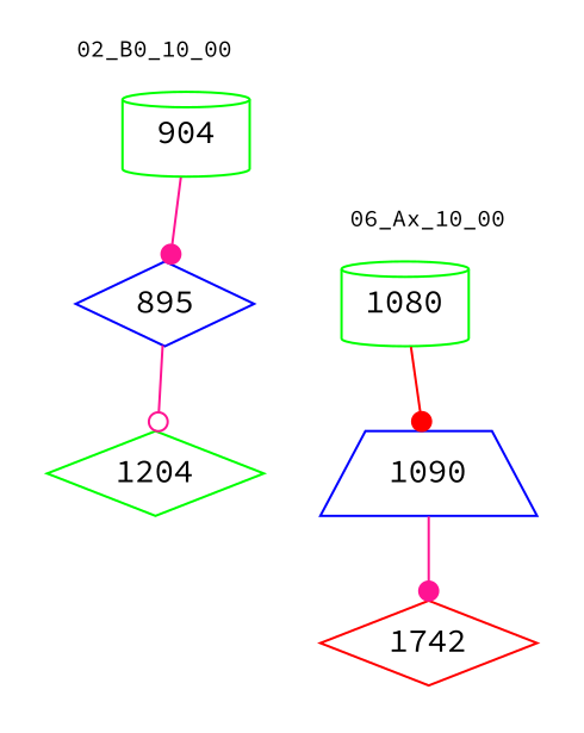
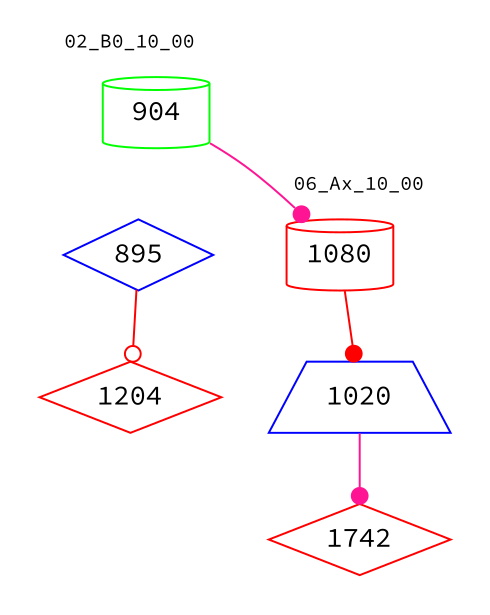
  digraph {
    fontname="Source Code Pro"
    node [color=green fontname="Source Code Pro" shape=diamond]
    edge [arrowhead=dot color=red fontname="Source Code Pro"]
-   n1 [label=1080 shape=cylinder]
-   n2 [color=blue label=1090 shape=trapezium]
+   n1 [color=red label=1080 shape=cylinder]
+   n2 [color=blue label=1020 shape=trapezium]
    n3 [color=red label=1742]
    n4 [label=904 shape=cylinder]
    n5 [color=blue label=895]
-   n6 [label=1204]
+   n6 [color=red label=1204]
    subgraph cluster_1 {
      color=white
      fontsize=10
      label="06_Ax_10_00"
      n1
      n2
      n3
    }
    subgraph cluster_2 {
      color=white
      fontsize=10
      label="02_B0_10_00"
      n4
      n5
      n6
    }
    n1 -> n2
    n2 -> n3 [color=deeppink]
-   n4 -> n5 [color=deeppink]
-   n5 -> n6 [arrowhead=odot color=deeppink]
+   n4 -> n1 [color=deeppink]
+   n5 -> n6 [arrowhead=odot]
  }
